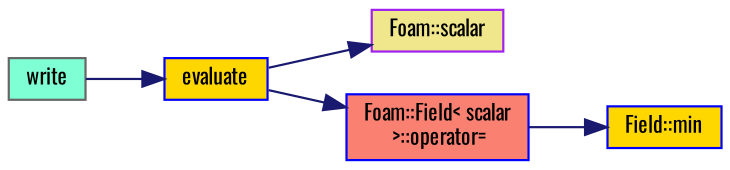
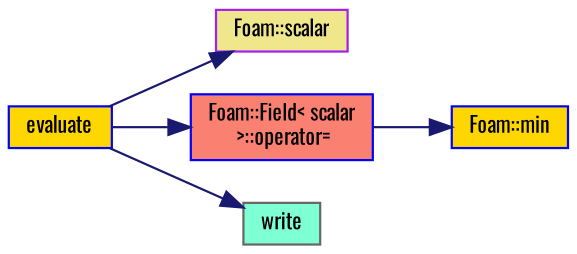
  digraph {
    fontname=Oswald
    rankdir=LR
    node [color=blue fillcolor=gold fontname=Oswald fontsize=10 shape=record style=filled]
    edge [color=midnightblue fontname=Oswald fontsize=10 labelfontname=Helvetica labelfontsize=10 style=solid]
    n1 [fontcolor=black height=0.2 label=evaluate width=0.4]
    n2 [color=purple fillcolor=khaki height=0.2 label="Foam::scalar" width=0.4]
    n3 [fillcolor=salmon height=0.2 label="Foam::Field\< scalar\l \>::operator=" width=0.4]
    n4 [color=gray40 fillcolor=aquamarine height=0.2 label=write width=0.4]
-   n5 [height=0.2 label="Field::min" width=0.4]
+   n5 [height=0.2 label="Foam::min" width=0.4]
    n1 -> n2
    n1 -> n3
-   n4 -> n1
+   n1 -> n4
    n3 -> n5
  }
